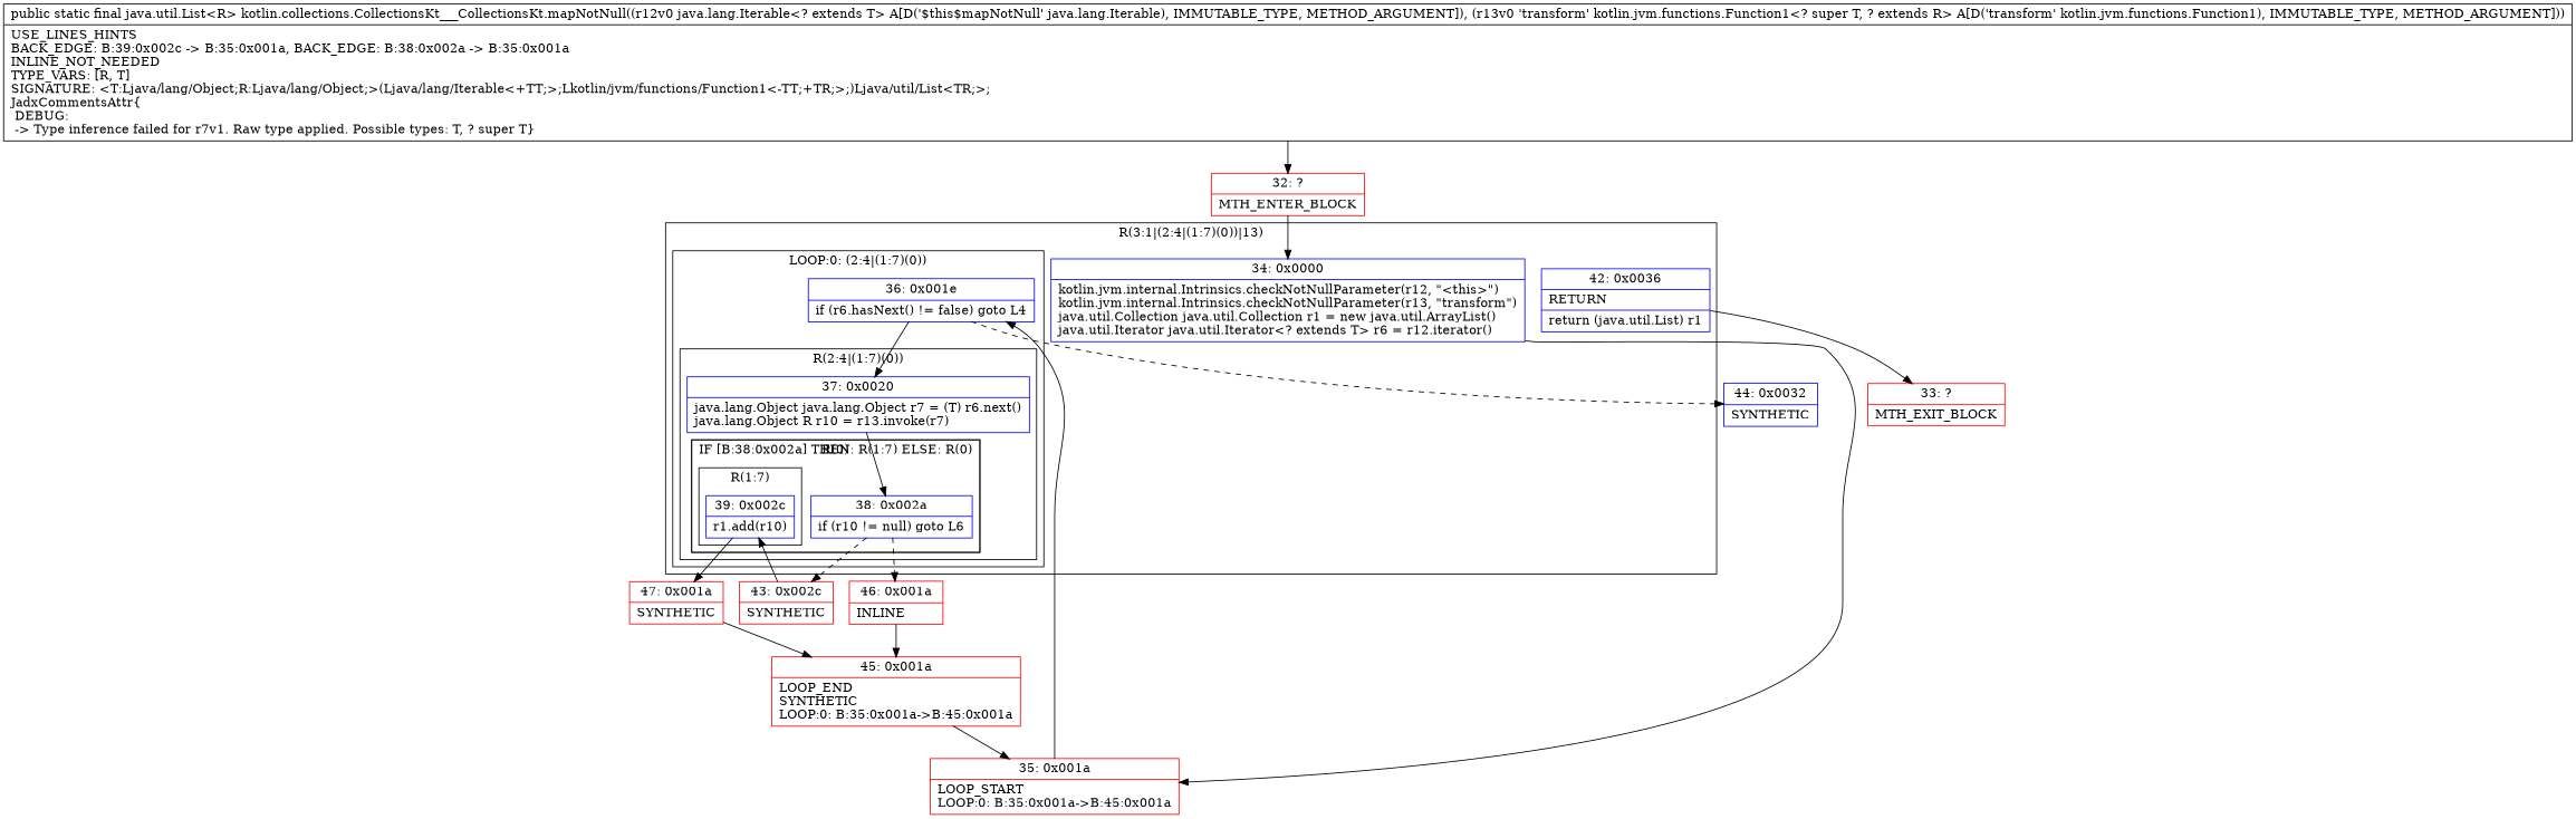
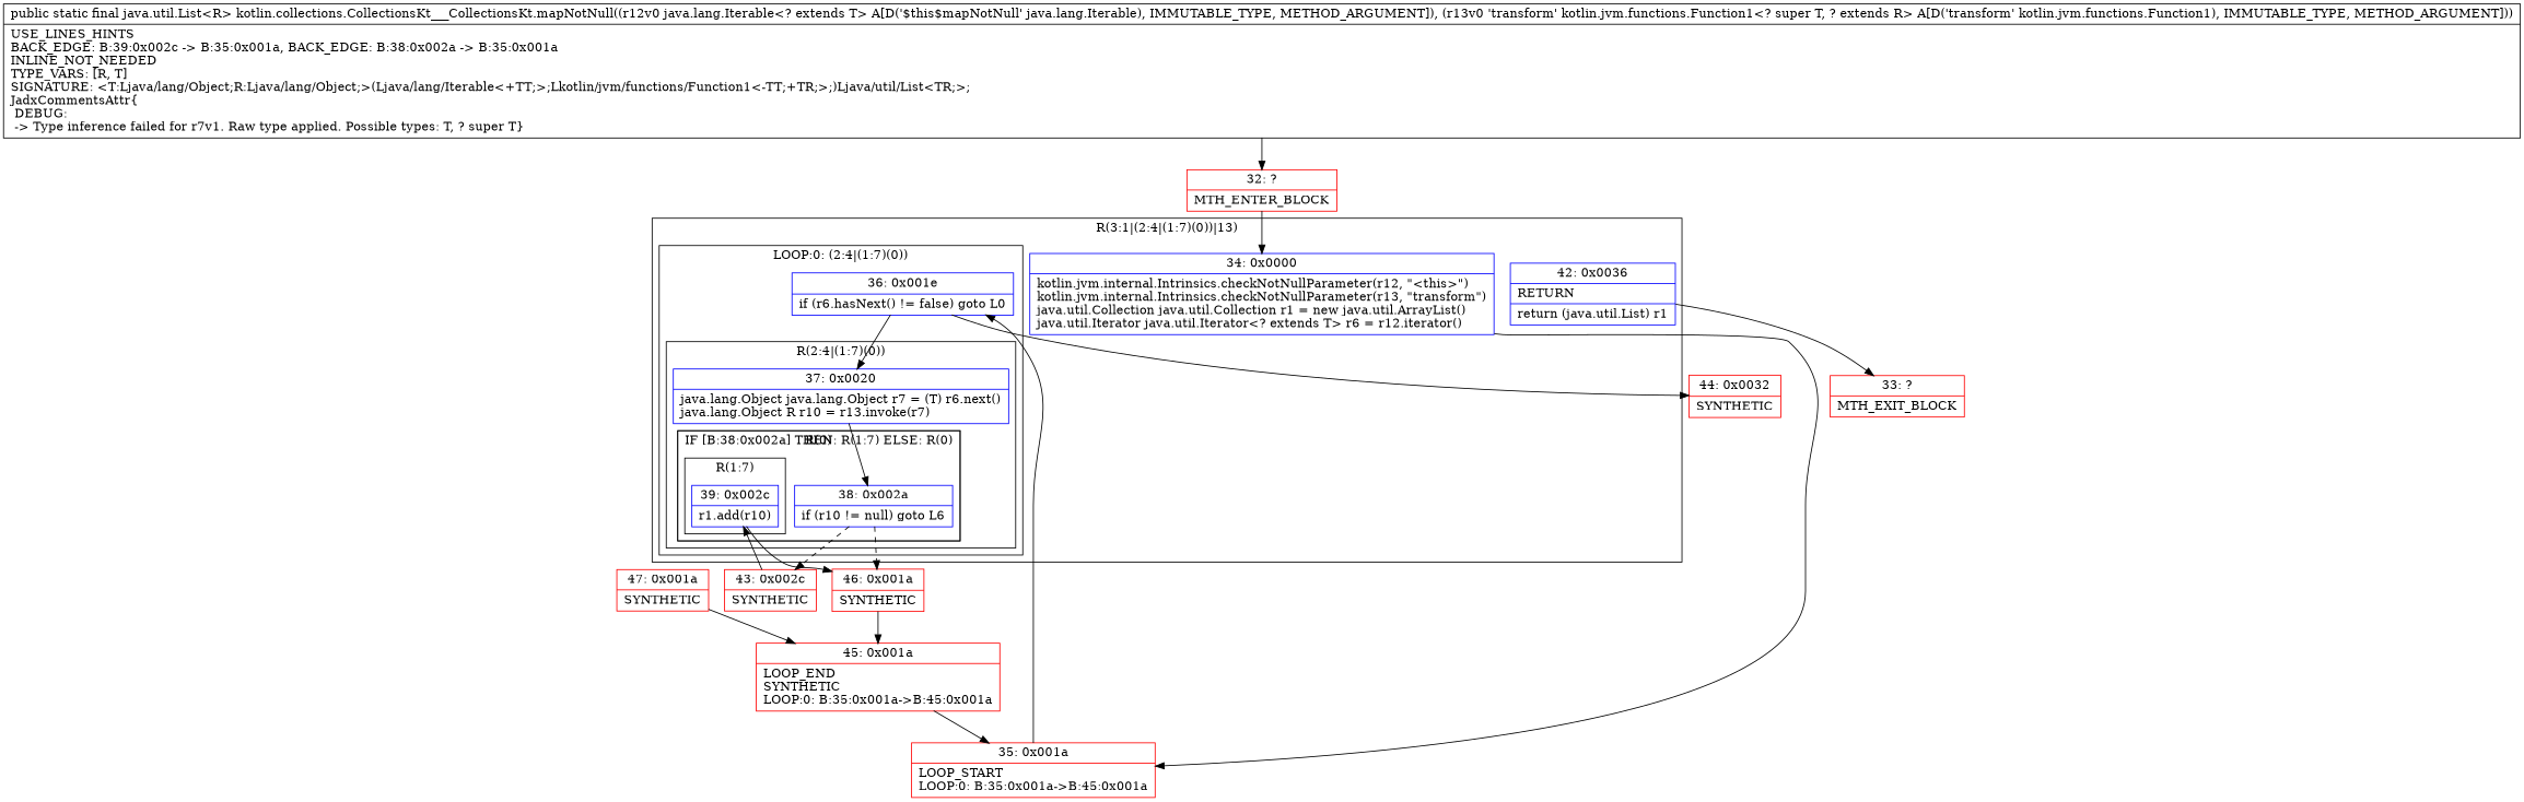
  digraph {
    node [color=red shape=record]
    n1 [color=blue label="{39\:\ 0x002c|r1.add(r10)\l}"]
    n2 [color=blue label="{38\:\ 0x002a|if (r10 != null) goto L6\l}"]
    n3 [color=blue label="{37\:\ 0x0020|java.lang.Object java.lang.Object r7 = (T) r6.next()\ljava.lang.Object R r10 = r13.invoke(r7)\l}"]
-   n4 [color=blue label="{36\:\ 0x001e|if (r6.hasNext() != false) goto L4\l}"]
+   n4 [color=blue label="{36\:\ 0x001e|if (r6.hasNext() != false) goto L0\l}"]
    n5 [color=blue label="{34\:\ 0x0000|kotlin.jvm.internal.Intrinsics.checkNotNullParameter(r12, \"\<this\>\")\lkotlin.jvm.internal.Intrinsics.checkNotNullParameter(r13, \"transform\")\ljava.util.Collection java.util.Collection r1 = new java.util.ArrayList()\ljava.util.Iterator java.util.Iterator\<? extends T\> r6 = r12.iterator()\l}"]
    n6 [color=blue label="{42\:\ 0x0036|RETURN\l|return (java.util.List) r1\l}"]
    n7 [label="{47\:\ 0x001a|SYNTHETIC\l}"]
    n8 [label="{43\:\ 0x002c|SYNTHETIC\l}"]
-   n9 [label="{46\:\ 0x001a|INLINE\l}"]
-   n10 [color=blue label="{44\:\ 0x0032|SYNTHETIC\l}"]
+   n9 [label="{46\:\ 0x001a|SYNTHETIC\l}"]
+   n10 [label="{44\:\ 0x0032|SYNTHETIC\l}"]
    n11 [label="{35\:\ 0x001a|LOOP_START\lLOOP:0: B:35:0x001a\-\>B:45:0x001a\l}"]
    n12 [label="{33\:\ ?|MTH_EXIT_BLOCK\l}"]
    n13 [label="{45\:\ 0x001a|LOOP_END\lSYNTHETIC\lLOOP:0: B:35:0x001a\-\>B:45:0x001a\l}"]
    n14 [label="{32\:\ ?|MTH_ENTER_BLOCK\l}"]
    n15 [label="{public static final java.util.List\<R\> kotlin.collections.CollectionsKt___CollectionsKt.mapNotNull((r12v0 java.lang.Iterable\<? extends T\> A[D('$this$mapNotNull' java.lang.Iterable), IMMUTABLE_TYPE, METHOD_ARGUMENT]), (r13v0 'transform' kotlin.jvm.functions.Function1\<? super T, ? extends R\> A[D('transform' kotlin.jvm.functions.Function1), IMMUTABLE_TYPE, METHOD_ARGUMENT]))  | USE_LINES_HINTS\lBACK_EDGE: B:39:0x002c \-\> B:35:0x001a, BACK_EDGE: B:38:0x002a \-\> B:35:0x001a\lINLINE_NOT_NEEDED\lTYPE_VARS: [R, T]\lSIGNATURE: \<T:Ljava\/lang\/Object;R:Ljava\/lang\/Object;\>(Ljava\/lang\/Iterable\<+TT;\>;Lkotlin\/jvm\/functions\/Function1\<\-TT;+TR;\>;)Ljava\/util\/List\<TR;\>;\lJadxCommentsAttr\{\l DEBUG: \l \-\> Type inference failed for r7v1. Raw type applied. Possible types: T, ? super T\}\l}" color=""]
    subgraph cluster_1 {
      label="R(3:1|(2:4|(1:7)(0))|13)"
      n5
      n6
      subgraph cluster_2 {
        label="LOOP:0: (2:4|(1:7)(0))"
        n4
        subgraph cluster_3 {
          label="R(2:4|(1:7)(0))"
          n3
          subgraph cluster_4 {
            label="IF [B:38:0x002a] THEN: R(1:7) ELSE: R(0)"
            n2
            subgraph cluster_5 {
              label="R(1:7)"
              n1
            }
            subgraph cluster_6 {
              label="R(0)"
            }
          }
        }
      }
    }
-   n1 -> n7
+   n1 -> n9
    n2 -> n8 [style=dashed]
    n2 -> n9 [style=dashed]
    n3 -> n2
    n4 -> n3
-   n4 -> n10 [style=dashed]
+   n4 -> n10 [style=solid]
    n5 -> n11
    n6 -> n12
    n7 -> n13
    n8 -> n1
    n9 -> n13
    n11 -> n4
    n13 -> n11
    n14 -> n5
    n15 -> n14
  }
